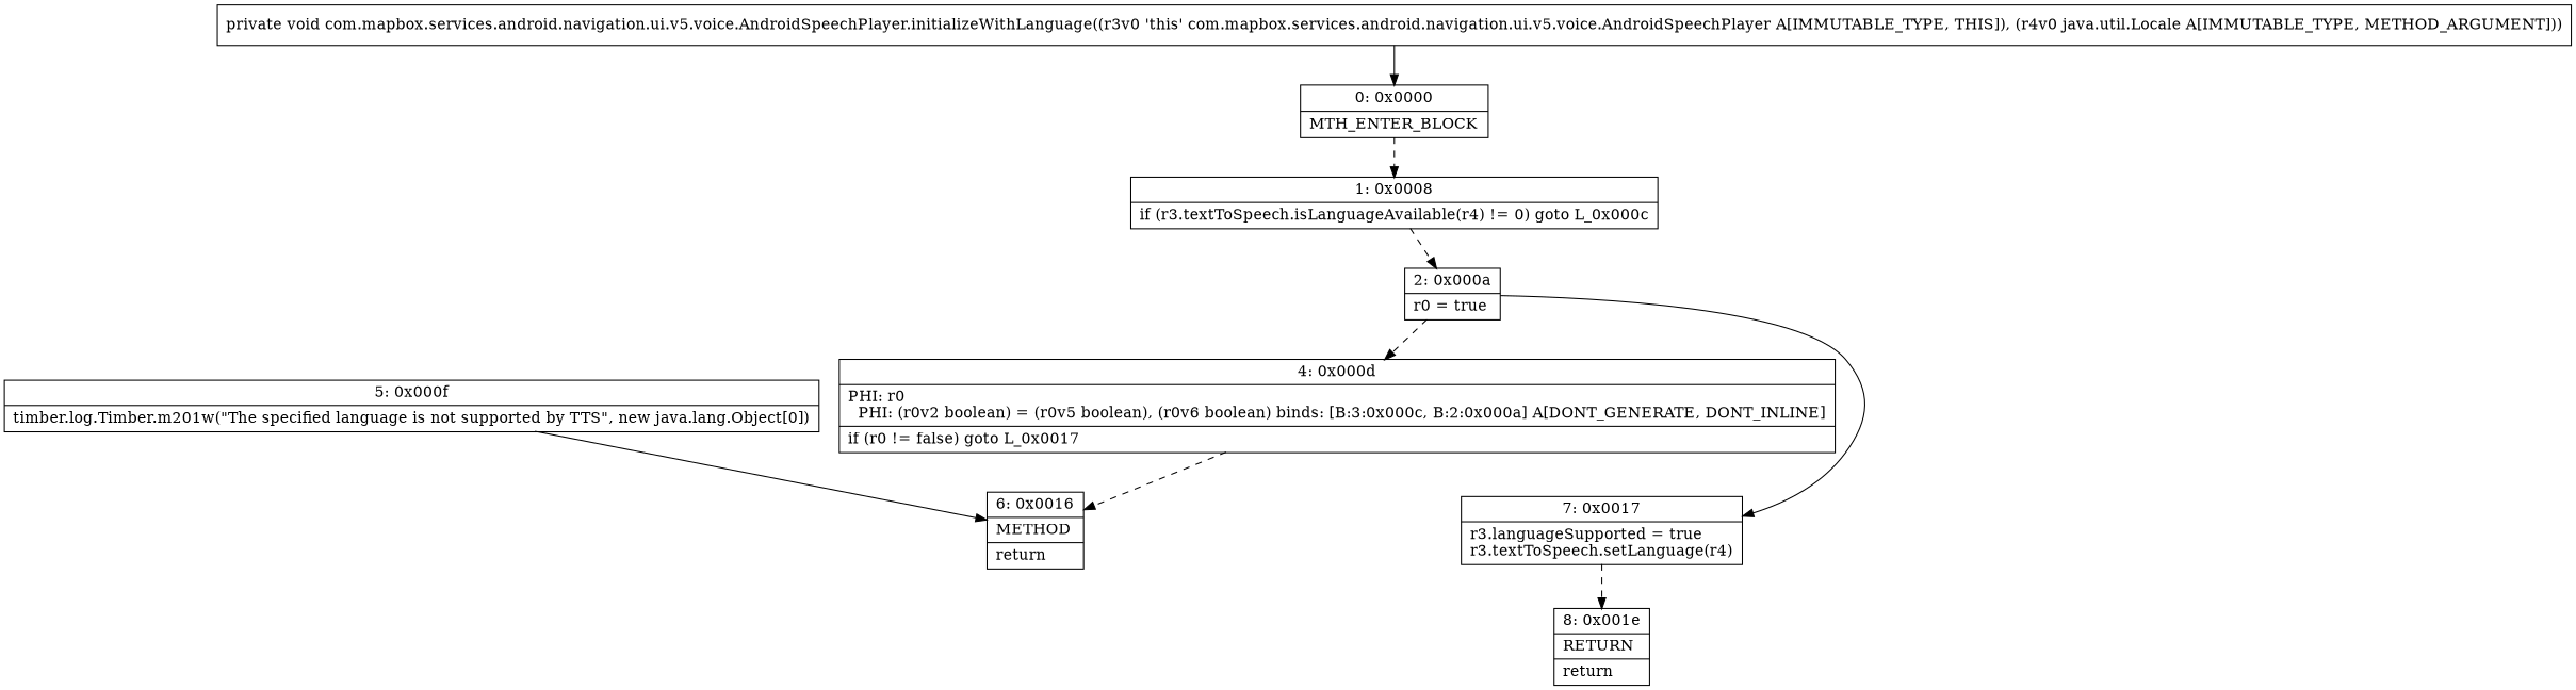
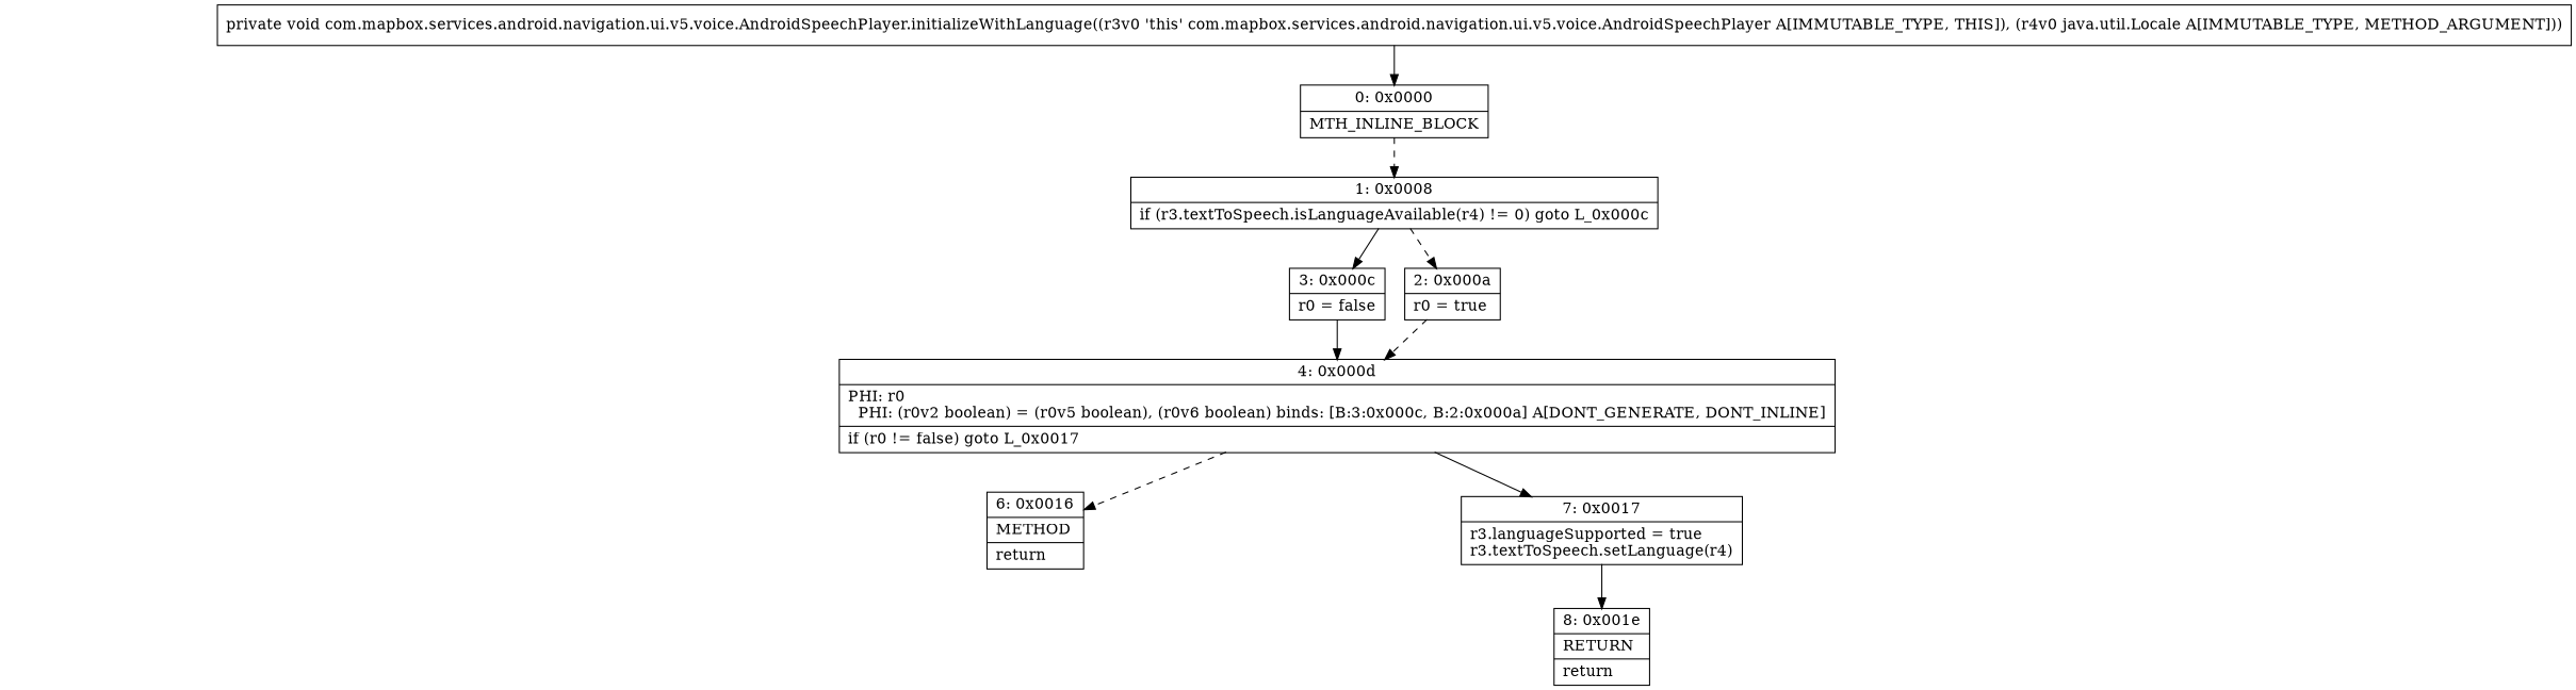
  digraph {
    node [shape=record]
-   n1 [label="{0\:\ 0x0000|MTH_ENTER_BLOCK\l}"]
+   n1 [label="{0\:\ 0x0000|MTH_INLINE_BLOCK\l}"]
    n2 [label="{1\:\ 0x0008|if (r3.textToSpeech.isLanguageAvailable(r4) != 0) goto L_0x000c\l}"]
    n3 [label="{2\:\ 0x000a|r0 = true\l}"]
+   n4 [label="{3\:\ 0x000c|r0 = false\l}"]
    n5 [label="{4\:\ 0x000d|PHI: r0 \l  PHI: (r0v2 boolean) = (r0v5 boolean), (r0v6 boolean) binds: [B:3:0x000c, B:2:0x000a] A[DONT_GENERATE, DONT_INLINE]\l|if (r0 != false) goto L_0x0017\l}"]
    n6 [label="{7\:\ 0x0017|r3.languageSupported = true\lr3.textToSpeech.setLanguage(r4)\l}"]
    n7 [label="{6\:\ 0x0016|METHOD\l|return\l}"]
-   n8 [label="{5\:\ 0x000f|timber.log.Timber.m201w(\"The specified language is not supported by TTS\", new java.lang.Object[0])\l}"]
    n9 [label="{8\:\ 0x001e|RETURN\l|return\l}"]
    n10 [label="{private void com.mapbox.services.android.navigation.ui.v5.voice.AndroidSpeechPlayer.initializeWithLanguage((r3v0 'this' com.mapbox.services.android.navigation.ui.v5.voice.AndroidSpeechPlayer A[IMMUTABLE_TYPE, THIS]), (r4v0 java.util.Locale A[IMMUTABLE_TYPE, METHOD_ARGUMENT])) }"]
    n1 -> n2 [style=dashed]
    n2 -> n3 [style=dashed]
+   n2 -> n4
    n3 -> n5 [style=dashed]
-   n3 -> n6
+   n4 -> n5
+   n5 -> n6
    n5 -> n7 [style=dashed]
-   n6 -> n9 [style=dashed]
-   n8 -> n7
+   n6 -> n9
    n10 -> n1
  }
